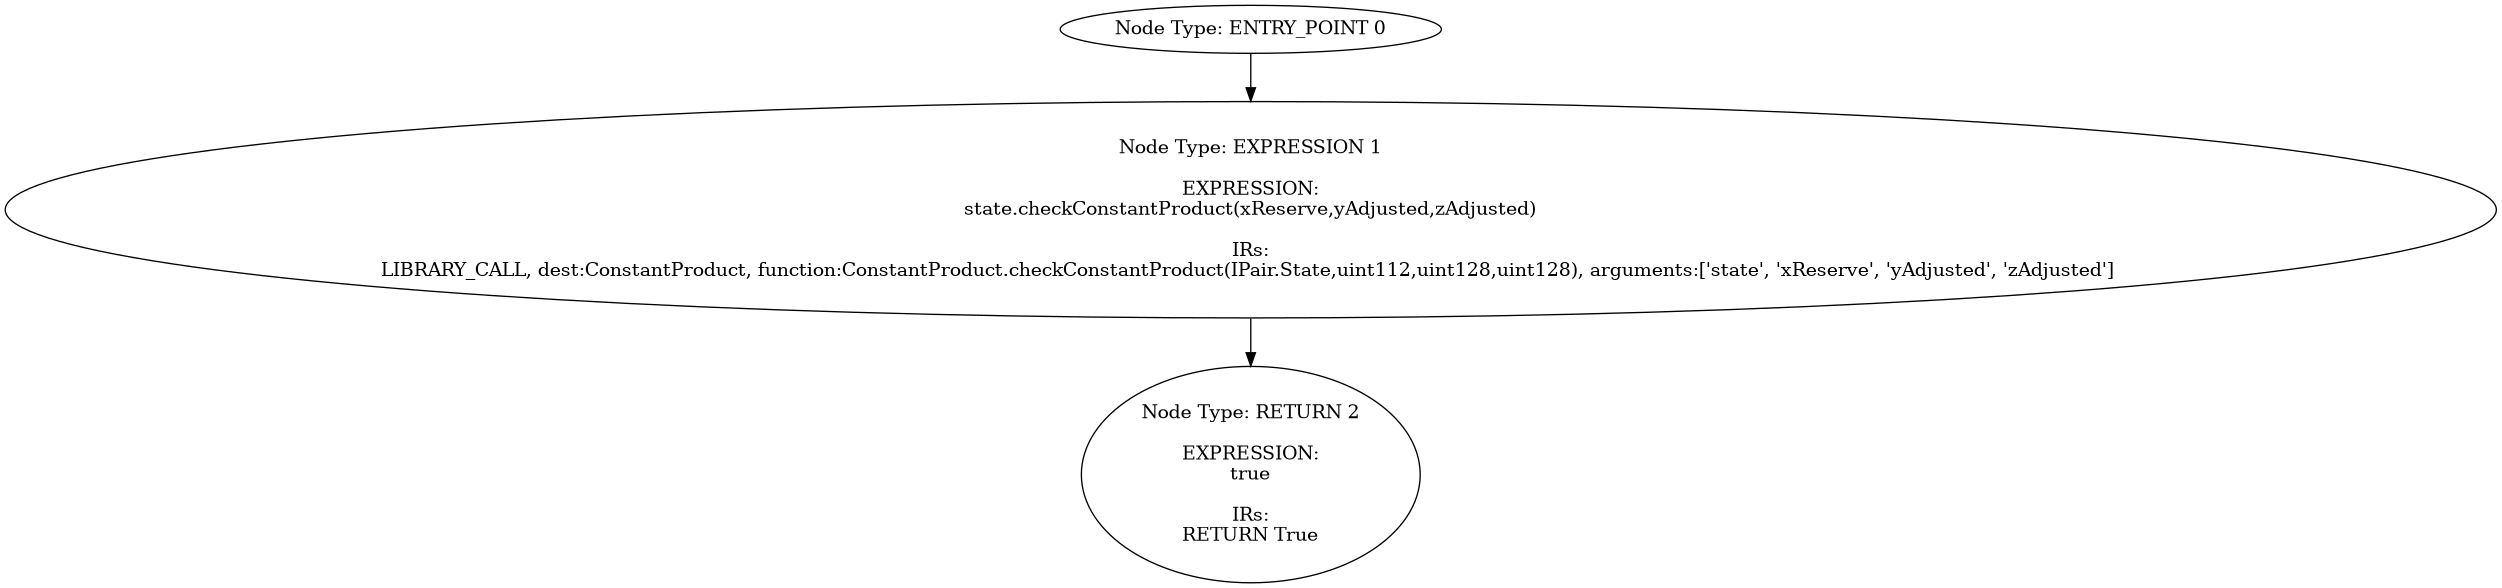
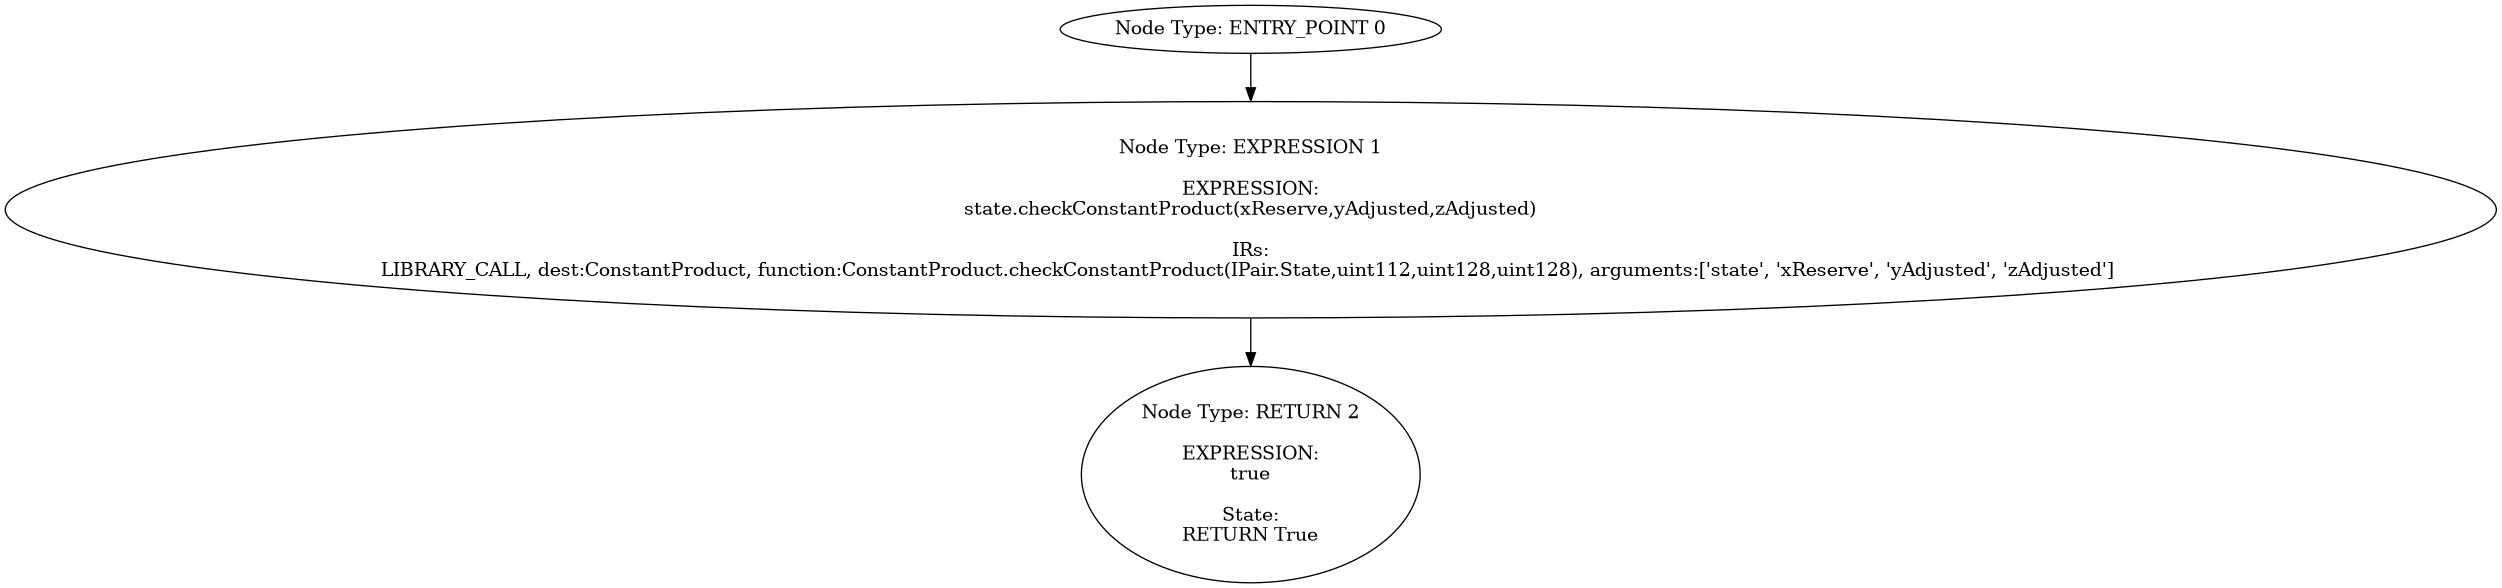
  digraph {
    n1 [label="Node Type: ENTRY_POINT 0\n"]
    n2 [label="Node Type: EXPRESSION 1\n\nEXPRESSION:\nstate.checkConstantProduct(xReserve,yAdjusted,zAdjusted)\n\nIRs:\nLIBRARY_CALL, dest:ConstantProduct, function:ConstantProduct.checkConstantProduct(IPair.State,uint112,uint128,uint128), arguments:['state', 'xReserve', 'yAdjusted', 'zAdjusted'] "]
-   n3 [label="Node Type: RETURN 2\n\nEXPRESSION:\ntrue\n\nIRs:\nRETURN True"]
+   n3 [label="Node Type: RETURN 2\n\nEXPRESSION:\ntrue\n\nState:\nRETURN True"]
    n1 -> n2
    n2 -> n3
  }
